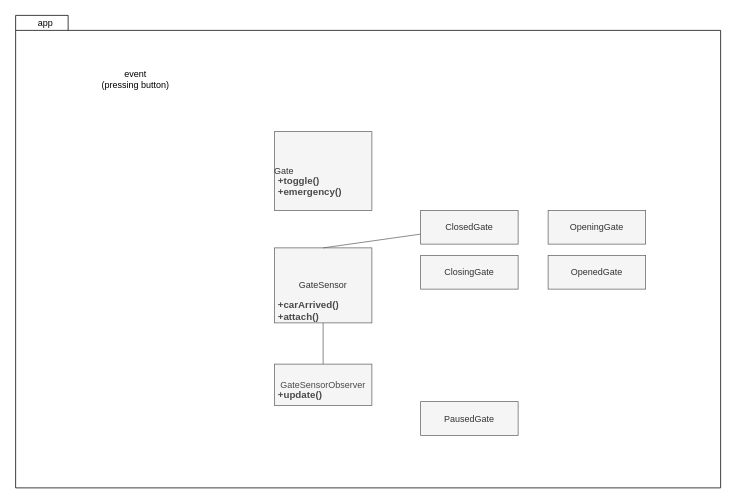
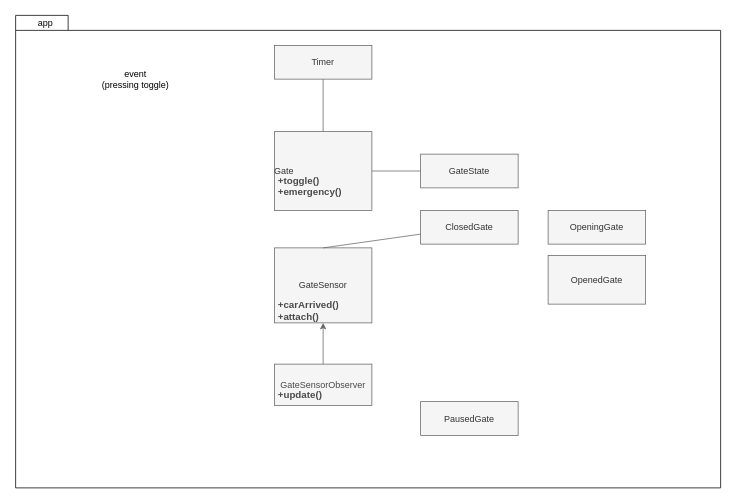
  <mxCell id="0" />
  <mxCell id="1" parent="0" />
  <mxCell id="2" value="" style="shape=folder;fontStyle=1;spacingTop=10;tabWidth=70;tabHeight=20;tabPosition=left;html=1;strokeWidth=1;" parent="1" vertex="1"><mxGeometry x="20" y="20" width="940" height="630" as="geometry" /></mxCell>
- <mxCell id="3" value="event&lt;br&gt;(pressing button)" style="text;html=1;strokeColor=none;fillColor=none;align=center;verticalAlign=middle;whiteSpace=wrap;rounded=0;" parent="1" vertex="1"><mxGeometry x="130" y="90" width="100" height="30" as="geometry" /></mxCell>
+ <mxCell id="3" value="event&lt;br&gt;(pressing toggle)" style="text;html=1;strokeColor=none;fillColor=none;align=center;verticalAlign=middle;whiteSpace=wrap;rounded=0;" parent="1" vertex="1"><mxGeometry x="130" y="90" width="100" height="30" as="geometry" /></mxCell>
  <mxCell id="4" value="&lt;span style=&quot;color: rgba(0 , 0 , 0 , 0) ; font-family: monospace ; font-size: 0px&quot;&gt;%3CmxGraphModel%3E%3Croot%3E%3CmxCell%20id%3D%220%22%2F%3E%3CmxCell%20id%3D%221%22%20parent%3D%220%22%2F%3E%3CmxCell%20id%3D%222%22%20value%3D%22%22%20style%3D%22endArrow%3DdiamondThin%3BendFill%3D0%3BendSize%3D24%3Bhtml%3D1%3BentryX%3D0%3BentryY%3D0.5%3BentryDx%3D0%3BentryDy%3D0%3BstrokeWidth%3D1%3BedgeStyle%3DorthogonalEdgeStyle%3Brounded%3D0%3BstrokeColor%3D%23666666%3BfillColor%3D%23f5f5f5%3BexitX%3D1%3BexitY%3D0.5%3BexitDx%3D0%3BexitDy%3D0%3B%22%20edge%3D%221%22%20parent%3D%221%22%3E%3CmxGeometry%20width%3D%22160%22%20relative%3D%221%22%20as%3D%22geometry%22%3E%3CmxPoint%20x%3D%22250%22%20y%3D%22142.5%22%20as%3D%22sourcePoint%22%2F%3E%3CmxPoint%20x%3D%22300%22%20y%3D%22142.5%22%20as%3D%22targetPoint%22%2F%3E%3C%2FmxGeometry%3E%3C%2FmxCell%3E%3CmxCell%20id%3D%223%22%20value%3D%22%26lt%3Bspan%20style%3D%26quot%3Bcolor%3A%20rgba(0%20%2C%200%20%2C%200%20%2C%200)%20%3B%20font-family%3A%20monospace%20%3B%20font-size%3A%200px%20%3B%20background-color%3A%20rgb(248%20%2C%20249%20%2C%20250)%26quot%3B%26gt%3B%253CmxGraphModel%253E%253Croot%253E%253CmxCell%2520id%253D%25220%2522%252F%253E%253CmxCell%2520id%253D%25221%2522%2520parent%253D%25220%2522%252F%253E%253CmxCell%2520id%253D%25222%2522%2520value%253D%2522%2522%2520style%253D%2522endArrow%253DdiamondThin%253BendFill%253D0%253BendSize%253D24%253Bhtml%253D1%253BentryX%253D0%253BentryY%253D0.5%253BentryDx%253D0%253BentryDy%253D0%253BstrokeWidth%253D1%253BedgeStyle%253DorthogonalEdgeStyle%253Brounded%253D0%253BstrokeColor%253D%2523666666%253BfillColor%253D%2523f5f5f5%253BexitX%253D1%253BexitY%253D0.5%253BexitDx%253D0%253BexitDy%253D0%253B%2522%2520edge%253D%25221%2522%2520parent%253D%25221%2522%253E%253CmxGeometry%2520width%253D%2522160%2522%2520relative%253D%25221%2522%2520as%253D%2522geometry%2522%253E%253CmxPoint%2520x%253D%2522250%2522%2520y%253D%2522142.5%2522%2520as%253D%2522sourcePoint%2522%252F%253E%253CmxPoint%2520x%253D%2522300%2522%2520y%253D%2522142.5%2522%2520as%253D%2522targetPoint%2522%252F%253E%253C%252FmxGeometry%253E%253C%252FmxCell%253E%253C%252Froot%253E%253C%252FmxGraphModel%253E%26lt%3B%2Fspan%26gt%3B%22%20style%3D%22edgeLabel%3Bhtml%3D1%3Balign%3Dcenter%3BverticalAlign%3Dmiddle%3Bresizable%3D0%3Bpoints%3D%5B%5D%3B%22%20vertex%3D%221%22%20connectable%3D%220%22%20parent%3D%222%22%3E%3CmxGeometry%20x%3D%220.28%22%20y%3D%221%22%20relative%3D%221%22%20as%3D%22geometry%22%3E%3CmxPoint%20as%3D%22offset%22%2F%3E%3C%2FmxGeometry%3E%3C%2FmxCell%3E%3C%2Froot%3E%3C%2FmxGraphModel%3E&lt;/span&gt;" style="text;html=1;align=center;verticalAlign=middle;resizable=0;points=[];autosize=1;strokeColor=none;fillColor=none;" parent="1" vertex="1"><mxGeometry x="245" y="230" width="20" height="20" as="geometry" /></mxCell>
  <mxCell id="5" value="app" style="text;html=1;strokeColor=none;fillColor=none;align=center;verticalAlign=middle;whiteSpace=wrap;rounded=0;shadow=0;glass=0;labelBackgroundColor=none;sketch=0;" parent="1" vertex="1"><mxGeometry x="40" y="20" width="40" height="20" as="geometry" /></mxCell>
  <mxCell id="6" value="&lt;span&gt;Gate&lt;/span&gt;" style="whiteSpace=wrap;html=1;fontColor=#333333;strokeColor=#666666;strokeWidth=1;fillColor=#f5f5f5;align=left;spacing=0;" parent="1" vertex="1"><mxGeometry x="365" y="175" width="130" height="105" as="geometry" /></mxCell>
+ <mxCell id="7" value="&lt;span&gt;Timer&lt;/span&gt;" style="whiteSpace=wrap;html=1;fontColor=#333333;strokeColor=#666666;strokeWidth=1;fillColor=#f5f5f5;align=center;spacing=0;" parent="1" vertex="1"><mxGeometry x="365" y="60" width="130" height="45" as="geometry" /></mxCell>
+ <mxCell id="8" value="" style="endArrow=none;endFill=0;endSize=24;html=1;entryX=0.5;entryY=1;entryDx=0;entryDy=0;strokeWidth=1;edgeStyle=orthogonalEdgeStyle;rounded=0;strokeColor=#666666;fillColor=#f5f5f5;exitX=0.5;exitY=0;exitDx=0;exitDy=0;" parent="1" source="6" target="7" edge="1"><mxGeometry width="160" relative="1" as="geometry"><mxPoint x="305" y="196.25" as="sourcePoint" /><mxPoint x="335" y="235" as="targetPoint" /><Array as="points"><mxPoint x="430" y="160" /><mxPoint x="430" y="160" /></Array></mxGeometry></mxCell>
  <mxCell id="9" value="GateSensor" style="whiteSpace=wrap;html=1;fontColor=#333333;strokeColor=#666666;strokeWidth=1;fillColor=#f5f5f5;align=center;spacing=0;" vertex="1" parent="1"><mxGeometry x="365" y="330" width="130" height="100" as="geometry" /></mxCell>
  <mxCell id="10" value="&lt;font color=&quot;#4a4a4a&quot;&gt;GateSensorObserver&lt;/font&gt;" style="whiteSpace=wrap;html=1;fontColor=#333333;strokeColor=#666666;strokeWidth=1;fillColor=#f5f5f5;align=center;spacing=0;" vertex="1" parent="1"><mxGeometry x="365" y="485" width="130" height="55" as="geometry" /></mxCell>
  <mxCell id="11" value="ClosedGate" style="whiteSpace=wrap;html=1;fontColor=#333333;strokeColor=#666666;strokeWidth=1;fillColor=#f5f5f5;align=center;spacing=0;" vertex="1" parent="1"><mxGeometry x="560" y="280" width="130" height="45" as="geometry" /></mxCell>
  <mxCell id="12" value="OpeningGate" style="whiteSpace=wrap;html=1;fontColor=#333333;strokeColor=#666666;strokeWidth=1;fillColor=#f5f5f5;align=center;spacing=0;" vertex="1" parent="1"><mxGeometry x="730" y="280" width="130" height="45" as="geometry" /></mxCell>
- <mxCell id="13" value="OpenedGate" style="whiteSpace=wrap;html=1;fontColor=#333333;strokeColor=#666666;strokeWidth=1;fillColor=#f5f5f5;align=center;spacing=0;" vertex="1" parent="1"><mxGeometry x="730" y="340" width="130" height="45" as="geometry" /></mxCell>
- <mxCell id="14" value="ClosingGate" style="whiteSpace=wrap;html=1;fontColor=#333333;strokeColor=#666666;strokeWidth=1;fillColor=#f5f5f5;align=center;spacing=0;" vertex="1" parent="1"><mxGeometry x="560" y="340" width="130" height="45" as="geometry" /></mxCell>
+ <mxCell id="13" value="OpenedGate" style="whiteSpace=wrap;html=1;fontColor=#333333;strokeColor=#666666;strokeWidth=1;fillColor=#f5f5f5;align=center;spacing=0;" vertex="1" parent="1"><mxGeometry x="730" y="340" width="130" height="65" as="geometry" /></mxCell>
  <mxCell id="15" value="PausedGate" style="whiteSpace=wrap;html=1;fontColor=#333333;strokeColor=#666666;strokeWidth=1;fillColor=#f5f5f5;align=center;spacing=0;" vertex="1" parent="1"><mxGeometry x="560" y="535" width="130" height="45" as="geometry" /></mxCell>
  <mxCell id="16" value="" style="endArrow=none;html=1;exitX=0.5;exitY=0;exitDx=0;exitDy=0;strokeColor=#666666;" edge="1" parent="1" source="9" target="11"><mxGeometry width="50" height="50" relative="1" as="geometry"><mxPoint x="430" y="290" as="sourcePoint" /><mxPoint x="470" y="230" as="targetPoint" /></mxGeometry></mxCell>
+ <mxCell id="17" value="&lt;span&gt;GateState&lt;/span&gt;" style="whiteSpace=wrap;html=1;fontColor=#333333;strokeColor=#666666;strokeWidth=1;fillColor=#f5f5f5;align=center;spacing=0;" vertex="1" parent="1"><mxGeometry x="560" y="205" width="130" height="45" as="geometry" /></mxCell>
  <mxCell id="18" value="&lt;h1 style=&quot;font-size: 13px&quot;&gt;&lt;font color=&quot;#4a4a4a&quot;&gt;+toggle()&lt;br&gt;+emergency()&lt;br&gt;&lt;br&gt;&lt;/font&gt;&lt;/h1&gt;" style="text;html=1;strokeColor=none;fillColor=none;spacing=5;spacingTop=-20;whiteSpace=wrap;overflow=hidden;rounded=0;strokeWidth=0;" vertex="1" parent="1"><mxGeometry x="365" y="234" width="150" height="65" as="geometry" /></mxCell>
  <mxCell id="19" value="&lt;h1 style=&quot;font-size: 13px&quot;&gt;&lt;font color=&quot;#4a4a4a&quot;&gt;+carArrived()&lt;br&gt;+attach()&lt;br&gt;&lt;br&gt;&lt;/font&gt;&lt;/h1&gt;" style="text;html=1;strokeColor=none;fillColor=none;spacing=5;spacingTop=-20;whiteSpace=wrap;overflow=hidden;rounded=0;strokeWidth=0;" vertex="1" parent="1"><mxGeometry x="365" y="400" width="150" height="65" as="geometry" /></mxCell>
- <mxCell id="20" value="" style="endArrow=none;html=1;fontSize=13;fontColor=#878C91;strokeColor=#666666;entryX=0.5;entryY=1;entryDx=0;entryDy=0;exitX=0.5;exitY=0;exitDx=0;exitDy=0;" edge="1" parent="1" source="10" target="9"><mxGeometry width="50" height="50" relative="1" as="geometry"><mxPoint x="420" y="490" as="sourcePoint" /><mxPoint x="470" y="440" as="targetPoint" /></mxGeometry></mxCell>
+ <mxCell id="20" value="" style="endArrow=classic;html=1;fontSize=13;fontColor=#878C91;strokeColor=#666666;entryX=0.5;entryY=1;entryDx=0;entryDy=0;exitX=0.5;exitY=0;exitDx=0;exitDy=0;" edge="1" parent="1" source="10" target="9"><mxGeometry width="50" height="50" relative="1" as="geometry"><mxPoint x="420" y="490" as="sourcePoint" /><mxPoint x="470" y="440" as="targetPoint" /></mxGeometry></mxCell>
+ <mxCell id="21" value="" style="endArrow=none;html=1;fontSize=13;fontColor=#878C91;strokeColor=#666666;entryX=0;entryY=0.5;entryDx=0;entryDy=0;exitX=1;exitY=0.5;exitDx=0;exitDy=0;" edge="1" parent="1" source="6" target="17"><mxGeometry width="50" height="50" relative="1" as="geometry"><mxPoint x="500" y="250" as="sourcePoint" /><mxPoint x="550" y="200" as="targetPoint" /></mxGeometry></mxCell>
  <mxCell id="22" value="&lt;h1 style=&quot;font-size: 13px&quot;&gt;&lt;font color=&quot;#4a4a4a&quot;&gt;+update()&lt;/font&gt;&lt;/h1&gt;" style="text;html=1;strokeColor=none;fillColor=none;spacing=5;spacingTop=-20;whiteSpace=wrap;overflow=hidden;rounded=0;strokeWidth=0;" vertex="1" parent="1"><mxGeometry x="365" y="520" width="125" height="20" as="geometry" /></mxCell>
